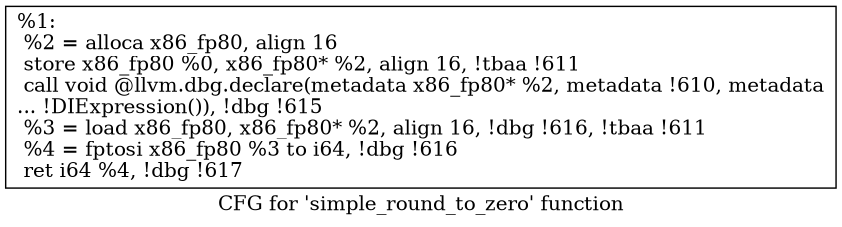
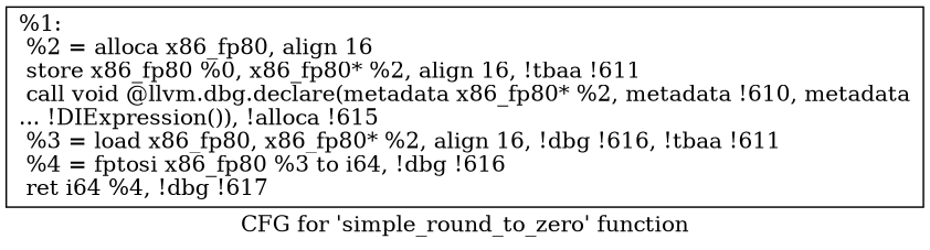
  digraph {
    label="CFG for 'simple_round_to_zero' function"
-   n1 [label="{%1:\l  %2 = alloca x86_fp80, align 16\l  store x86_fp80 %0, x86_fp80* %2, align 16, !tbaa !611\l  call void @llvm.dbg.declare(metadata x86_fp80* %2, metadata !610, metadata\l... !DIExpression()), !dbg !615\l  %3 = load x86_fp80, x86_fp80* %2, align 16, !dbg !616, !tbaa !611\l  %4 = fptosi x86_fp80 %3 to i64, !dbg !616\l  ret i64 %4, !dbg !617\l}" shape=record]
+   n1 [label="{%1:\l  %2 = alloca x86_fp80, align 16\l  store x86_fp80 %0, x86_fp80* %2, align 16, !tbaa !611\l  call void @llvm.dbg.declare(metadata x86_fp80* %2, metadata !610, metadata\l... !DIExpression()), !alloca !615\l  %3 = load x86_fp80, x86_fp80* %2, align 16, !dbg !616, !tbaa !611\l  %4 = fptosi x86_fp80 %3 to i64, !dbg !616\l  ret i64 %4, !dbg !617\l}" shape=record]
  }
